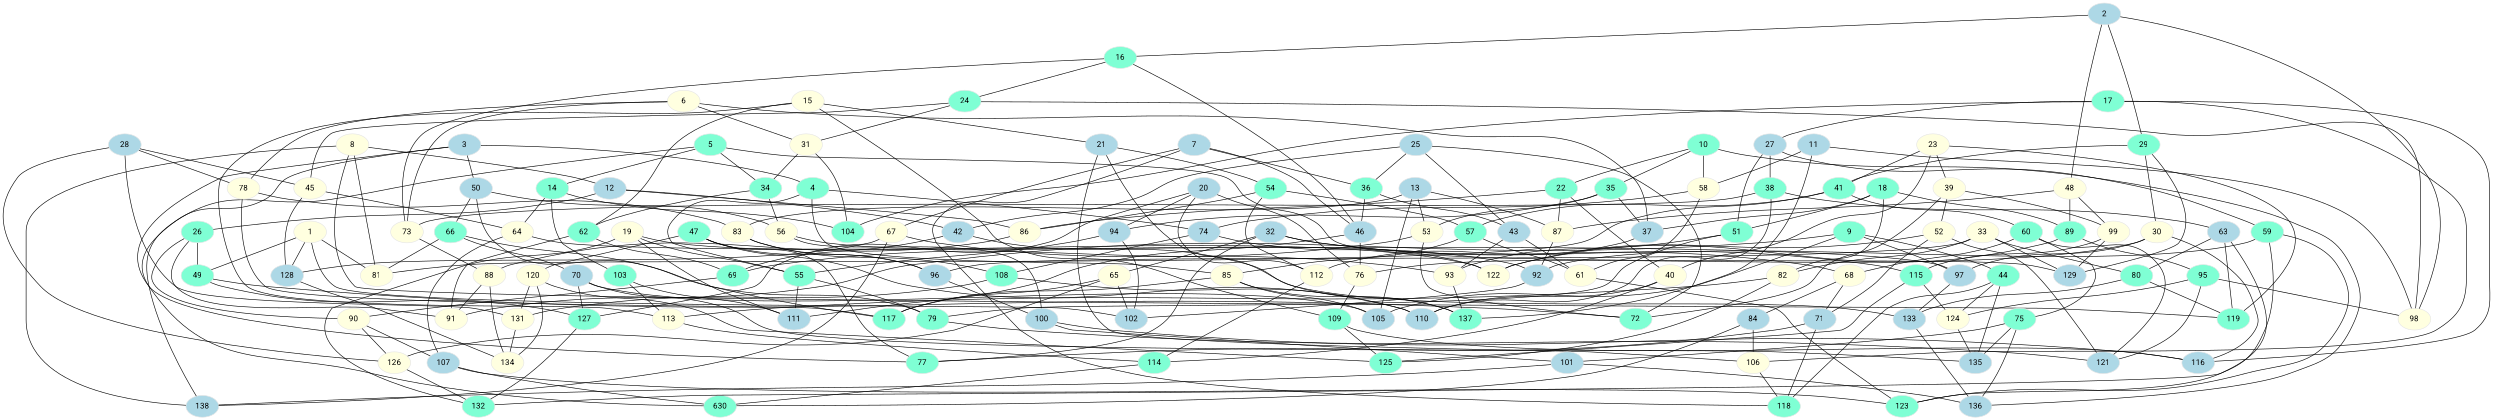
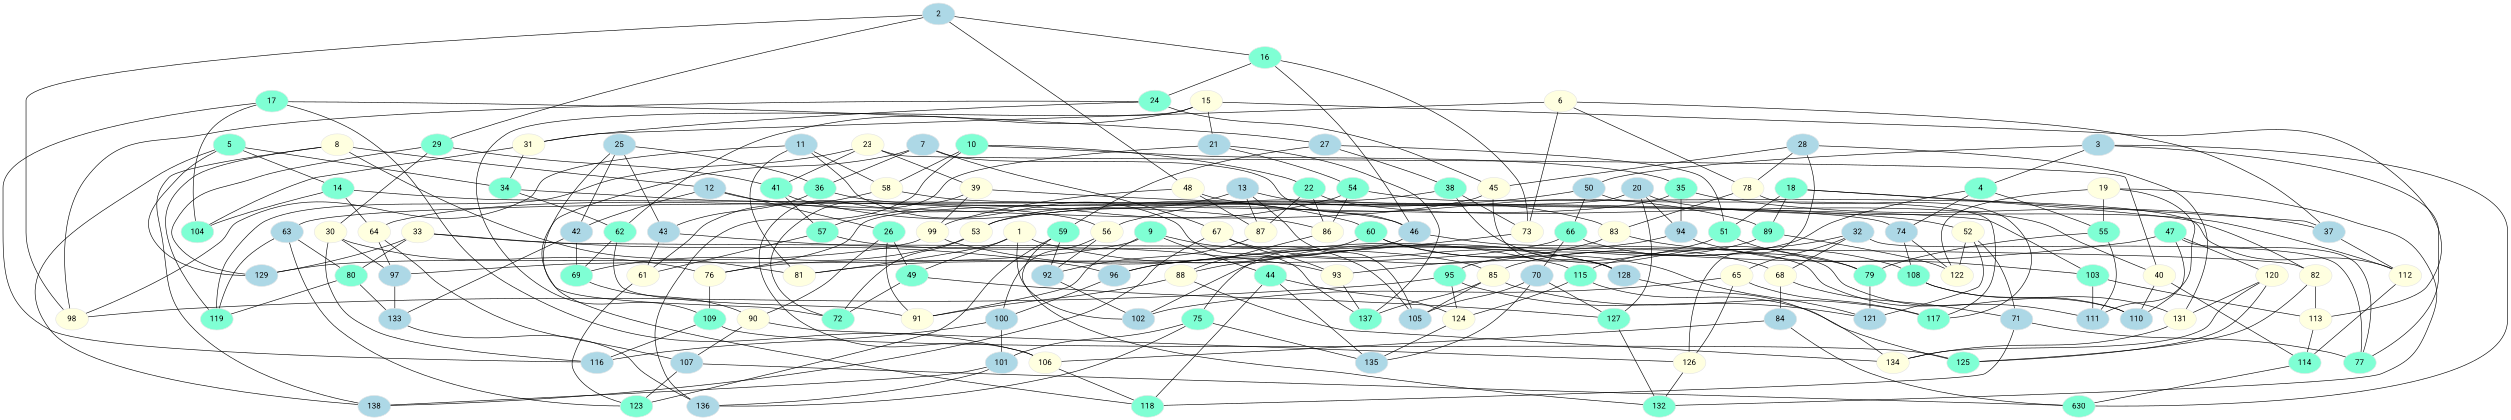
  graph {
    fontname=Roboto
    node [color=gray90 fillcolor=aquamarine fontname=Roboto style=filled]
    edge [fontname=Roboto]
    1 [fillcolor=lightyellow]
    49
    81 [fillcolor=lightyellow]
    102 [fillcolor=lightblue]
    128 [fillcolor=lightblue]
    127
    72
    134 [fillcolor=lightyellow]
    2 [fillcolor=lightblue]
    16
    29
    48 [fillcolor=lightyellow]
    98 [fillcolor=lightyellow]
    73 [fillcolor=lightyellow]
    46 [fillcolor=lightblue]
    24
    129 [fillcolor=lightblue]
    41
    30 [fillcolor=lightyellow]
    87 [fillcolor=lightyellow]
    89
    99 [fillcolor=lightyellow]
    3 [fillcolor=lightblue]
    4
    50 [fillcolor=lightblue]
    77
    n27 [label=630]
    55
    74 [fillcolor=lightblue]
    85 [fillcolor=lightyellow]
    56 [fillcolor=lightyellow]
    66
    117
    111 [fillcolor=lightblue]
    79
    122 [fillcolor=lightyellow]
    108
    105 [fillcolor=lightblue]
    137
    5
    14
    34
    138 [fillcolor=lightblue]
    64 [fillcolor=lightyellow]
    103
    104
    62
    6 [fillcolor=lightyellow]
    31 [fillcolor=lightyellow]
    37 [fillcolor=lightblue]
    78 [fillcolor=lightyellow]
    112 [fillcolor=lightyellow]
    88 [fillcolor=lightyellow]
    83 [fillcolor=lightyellow]
    7 [fillcolor=lightblue]
    36
    67 [fillcolor=lightyellow]
    118
    43 [fillcolor=lightblue]
    76 [fillcolor=lightyellow]
    93 [fillcolor=lightyellow]
    8 [fillcolor=lightyellow]
    12 [fillcolor=lightblue]
    119
    26
    42 [fillcolor=lightblue]
    86 [fillcolor=lightyellow]
    9
    44
    91 [fillcolor=lightyellow]
    97 [fillcolor=lightblue]
    124 [fillcolor=lightyellow]
    135 [fillcolor=lightblue]
    133 [fillcolor=lightblue]
    10
    22
    35
    58 [fillcolor=lightyellow]
    136 [fillcolor=lightblue]
    40 [fillcolor=lightyellow]
    53 [fillcolor=lightyellow]
    94 [fillcolor=lightblue]
    61 [fillcolor=lightyellow]
    11 [fillcolor=lightblue]
    90 [fillcolor=lightyellow]
    69
    13 [fillcolor=lightblue]
    96 [fillcolor=lightblue]
    92 [fillcolor=lightblue]
    107 [fillcolor=lightblue]
    113 [fillcolor=lightyellow]
    15 [fillcolor=lightyellow]
    21 [fillcolor=lightblue]
    109
    106 [fillcolor=lightyellow]
    54
    116 [fillcolor=lightblue]
    125
    114
    45 [fillcolor=lightyellow]
    17
    27 [fillcolor=lightblue]
    51
    38
    59
    18
    82 [fillcolor=lightyellow]
    95
    19 [fillcolor=lightyellow]
    132
    20 [fillcolor=lightblue]
    57
    110 [fillcolor=lightblue]
    23 [fillcolor=lightyellow]
    39 [fillcolor=lightyellow]
    52 [fillcolor=lightyellow]
    60
    25 [fillcolor=lightblue]
    126 [fillcolor=lightyellow]
    63 [fillcolor=lightblue]
    123
    28 [fillcolor=lightblue]
    131 [fillcolor=lightyellow]
    32 [fillcolor=lightblue]
    65 [fillcolor=lightyellow]
    68 [fillcolor=lightyellow]
    115
    71 [fillcolor=lightblue]
    84 [fillcolor=lightblue]
    33 [fillcolor=lightyellow]
    80
    100 [fillcolor=lightblue]
    121 [fillcolor=lightblue]
    75
    47
    120 [fillcolor=lightyellow]
    70 [fillcolor=lightblue]
    101 [fillcolor=lightblue]
    1 -- 49
    1 -- 81
    1 -- 102
    1 -- 128
    49 -- 127
    49 -- 72
    128 -- 134
    127 -- 132
    2 -- 16
    2 -- 29
    2 -- 48
    2 -- 98
    16 -- 73
    16 -- 46
    16 -- 24
    29 -- 129
    29 -- 41
    29 -- 30
    48 -- 87
    48 -- 89
    48 -- 99
    73 -- 88
    46 -- 111
    46 -- 76
    24 -- 98
    24 -- 31
    24 -- 45
    41 -- 57
    41 -- 60
    30 -- 76
    30 -- 97
    30 -- 116
    87 -- 92
    89 -- 122
    89 -- 95
    99 -- 129
    99 -- 115
    3 -- 4
    3 -- 50
    3 -- 77
    3 -- n27
    4 -- 55
    4 -- 74
    4 -- 85
    50 -- 56
    50 -- 66
    50 -- 117
    55 -- 111
    55 -- 79
    74 -- 122
    74 -- 108
    85 -- 117
    85 -- 105
    85 -- 137
    56 -- 92
    56 -- 100
    66 -- 81
    66 -- 79
    66 -- 70
    79 -- 121
    108 -- 110
    108 -- 131
    5 -- 129
    5 -- 14
    5 -- 34
    5 -- 138
    14 -- 64
    14 -- 103
    14 -- 104
    34 -- 56
    34 -- 62
    64 -- 97
    64 -- 107
    103 -- 111
    103 -- 113
    62 -- 91
    62 -- 69
    6 -- 73
    6 -- 31
    6 -- 37
    6 -- 78
    31 -- 34
    31 -- 104
    37 -- 112
    78 -- 117
    78 -- 83
    112 -- 114
    88 -- 134
    88 -- 91
    83 -- 108
    83 -- 96
    7 -- 46
    7 -- 36
    7 -- 67
    7 -- 118
    36 -- 46
    36 -- 43
    67 -- 128
    67 -- 138
    67 -- 93
    43 -- 93
    43 -- 61
    76 -- 109
    93 -- 137
    8 -- 81
    8 -- 138
    8 -- 12
    8 -- 119
    12 -- 26
    12 -- 42
    12 -- 86
    26 -- 49
    26 -- 91
    26 -- 90
    42 -- 133
    42 -- 69
    86 -- 88
    9 -- 105
    9 -- 44
    9 -- 91
    9 -- 97
    44 -- 118
    44 -- 124
    44 -- 135
    97 -- 133
    124 -- 135
    133 -- 136
    10 -- 22
    10 -- 35
    10 -- 58
    10 -- 136
    22 -- 87
    22 -- 86
    22 -- 40
    35 -- 37
    35 -- 53
    35 -- 94
    58 -- 74
    58 -- 61
    40 -- 114
    40 -- 110
    53 -- 72
    53 -- 69
    94 -- 102
-   94 -- 55
+   94 -- 103
    61 -- 123
-   41 -- 81
+   11 -- 81
    11 -- 98
    11 -- 137
    11 -- 58
    90 -- 107
    90 -- 126
    69 -- 90
    13 -- 87
    13 -- 105
    13 -- 83
    13 -- 53
    96 -- 100
    92 -- 102
    107 -- n27
    107 -- 123
    113 -- 114
    15 -- 62
    15 -- 113
    15 -- 21
    15 -- 109
    21 -- 137
    21 -- 106
    21 -- 54
    109 -- 116
    109 -- 125
    106 -- 118
    54 -- 112
    54 -- 86
    54 -- 57
    114 -- n27
    45 -- 128
    45 -- 64
    17 -- 104
    17 -- 106
    17 -- 116
    17 -- 27
    27 -- 51
    27 -- 38
    27 -- 59
    51 -- 79
    51 -- 93
    38 -- 73
    38 -- 110
    38 -- 63
    59 -- 92
    59 -- 132
    59 -- 123
    18 -- 89
    18 -- 37
    18 -- 51
    18 -- 82
    82 -- 113
    82 -- 125
    95 -- 98
    95 -- 124
    95 -- 121
    19 -- 55
    19 -- 111
    19 -- 122
    19 -- 132
    20 -- 127
    20 -- 112
    20 -- 76
    20 -- 94
    57 -- 85
    57 -- 61
    23 -- 41
    23 -- 119
    23 -- 40
    23 -- 39
    39 -- 72
    39 -- 99
    39 -- 52
    52 -- 122
    52 -- 71
    52 -- 121
    60 -- 68
    60 -- 121
    60 -- 75
    25 -- 72
    25 -- 36
    25 -- 43
    25 -- 42
    126 -- 132
    63 -- 119
    63 -- 123
    63 -- 80
    28 -- 78
    28 -- 45
    28 -- 126
    28 -- 131
    131 -- 134
    32 -- 77
    32 -- 65
    32 -- 68
    32 -- 115
    65 -- 102
    65 -- 117
    65 -- 126
    68 -- 71
    68 -- 84
    115 -- 124
    115 -- 125
    71 -- 77
    71 -- 118
    84 -- n27
    84 -- 106
    33 -- 129
    33 -- 96
    33 -- 82
    33 -- 80
    80 -- 119
    80 -- 133
    100 -- 116
    100 -- 101
    75 -- 135
    75 -- 136
    75 -- 101
    47 -- 77
    47 -- 96
    47 -- 110
    47 -- 120
    120 -- 134
    120 -- 125
    120 -- 131
    70 -- 127
    70 -- 105
    70 -- 135
    101 -- 138
    101 -- 136
  }
